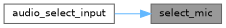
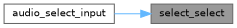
  digraph {
    rankdir=RL
    node [fontname=Helvetica fontsize=10 shape=box style=filled]
-   n1 [color=gray40 fillcolor=grey60 fontcolor=black height=0.2 label=select_mic width=0.4]
+   n1 [color=gray40 fillcolor=grey60 fontcolor=black height=0.2 label=select_select width=0.4]
    n2 [color=grey40 fillcolor=white height=0.2 label=audio_select_input width=0.4]
    n1 -> n2 [color=steelblue1 dir=back fontname=Helvetica fontsize=10 labelfontname=Helvetica labelfontsize=10 style=solid]
  }
